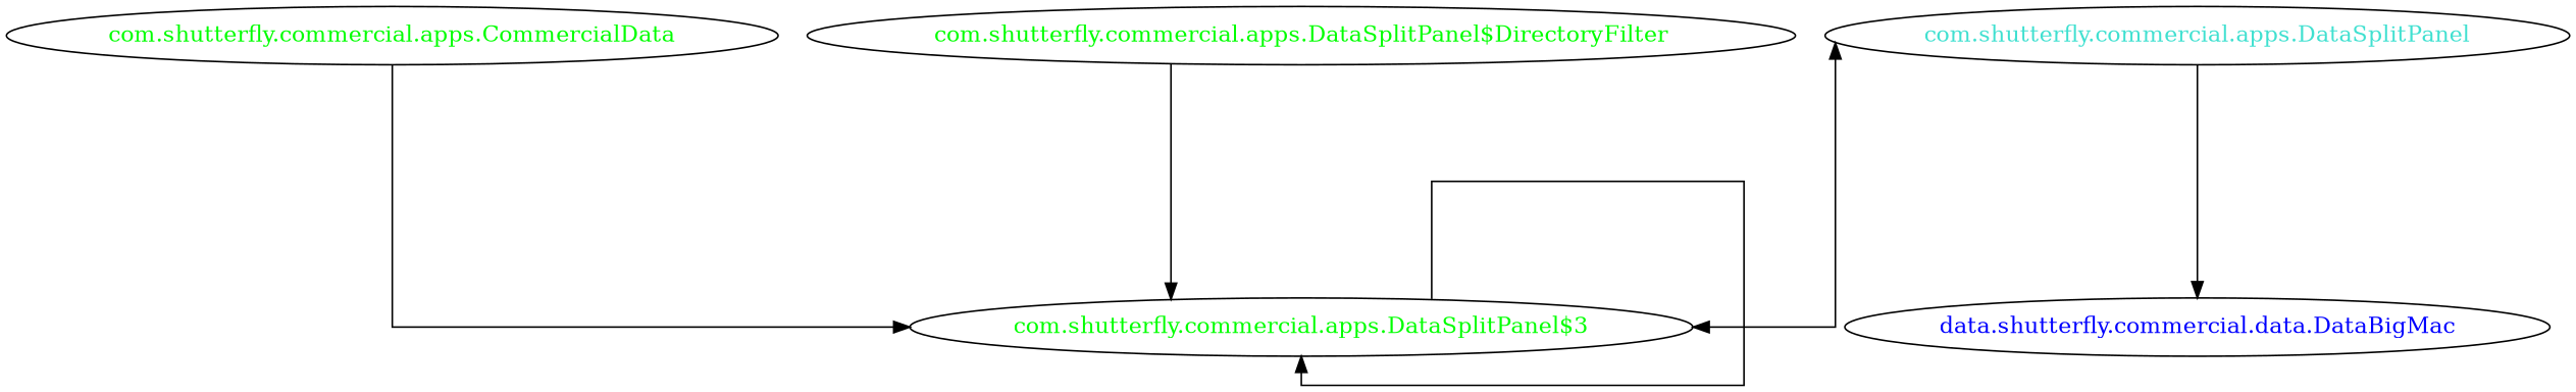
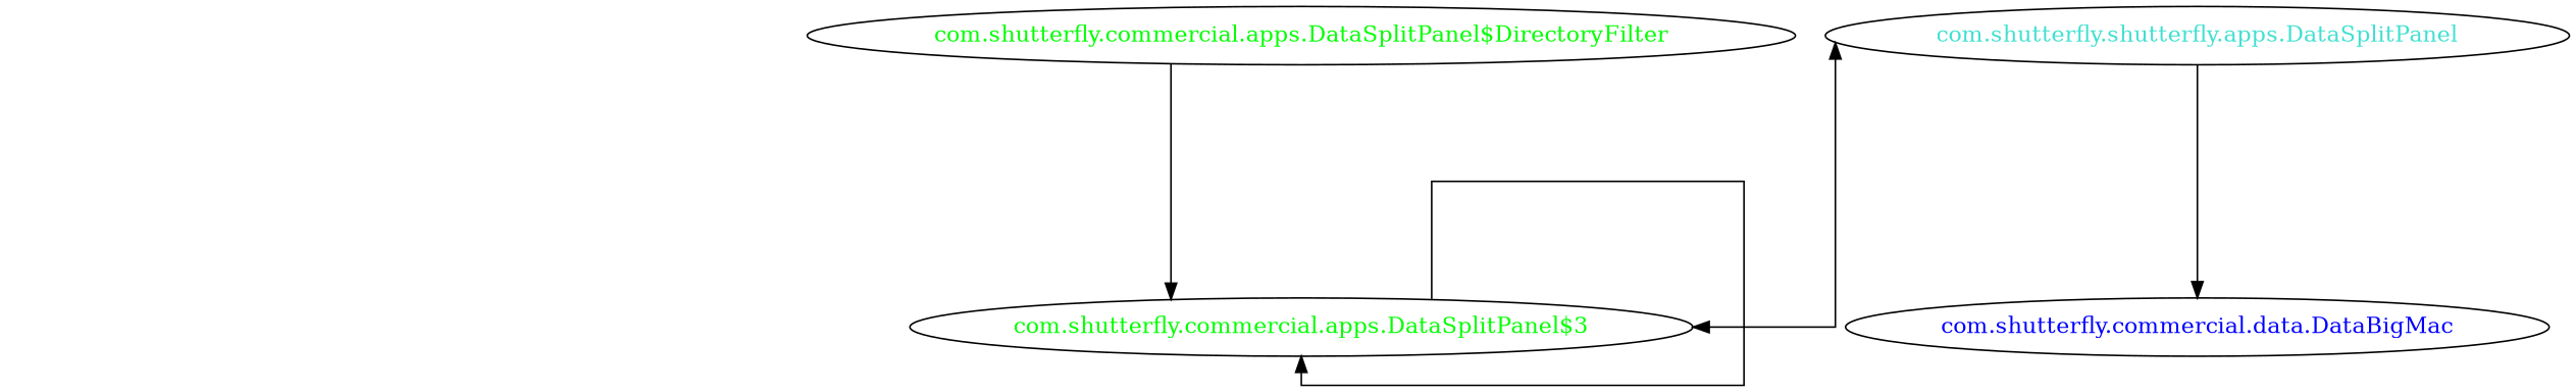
  digraph {
    concentrate=true
    rankdir=TB
    ranksep=2.0
    splines=ortho
    node [fontcolor=green]
    "com.shutterfly.commercial.apps.DataSplitPanel$3"
-   "com.shutterfly.commercial.data.DataBigMac" [fontcolor=blue label="data.shutterfly.commercial.data.DataBigMac"]
-   "com.shutterfly.commercial.apps.CommercialData"
+   "com.shutterfly.commercial.data.DataBigMac" [fontcolor=blue]
    "com.shutterfly.commercial.apps.DataSplitPanel$DirectoryFilter"
-   "com.shutterfly.commercial.apps.DataSplitPanel" [fontcolor=turquoise]
+   "com.shutterfly.commercial.apps.DataSplitPanel" [fontcolor=turquoise label="com.shutterfly.shutterfly.apps.DataSplitPanel"]
    "com.shutterfly.commercial.apps.DataSplitPanel$3" -> "com.shutterfly.commercial.apps.DataSplitPanel$3"
-   "com.shutterfly.commercial.apps.CommercialData" -> "com.shutterfly.commercial.apps.DataSplitPanel$3"
    "com.shutterfly.commercial.apps.DataSplitPanel$DirectoryFilter" -> "com.shutterfly.commercial.apps.DataSplitPanel$3"
    "com.shutterfly.commercial.apps.DataSplitPanel" -> "com.shutterfly.commercial.apps.DataSplitPanel$3" [dir=both]
    "com.shutterfly.commercial.apps.DataSplitPanel" -> "com.shutterfly.commercial.data.DataBigMac"
  }
